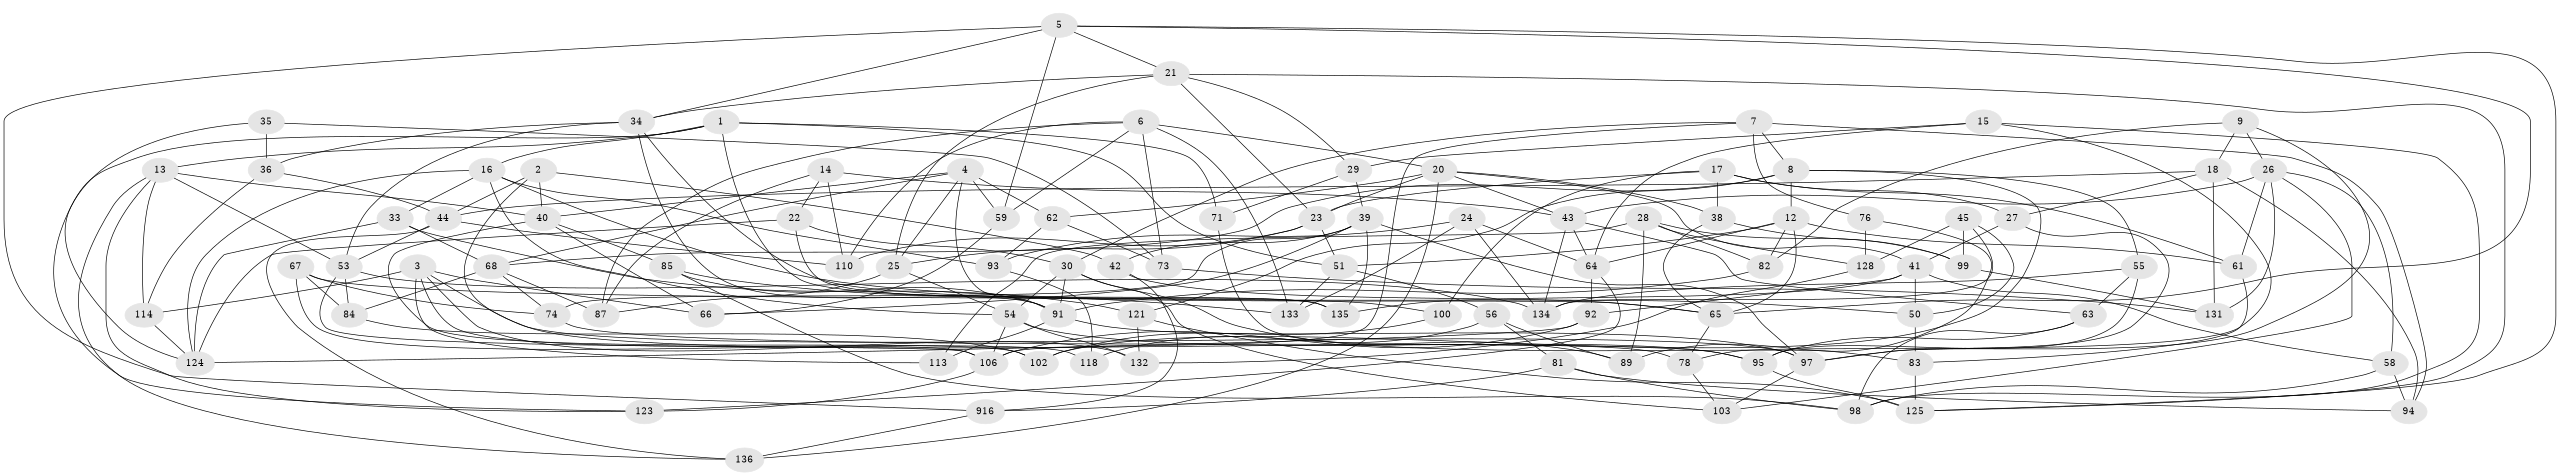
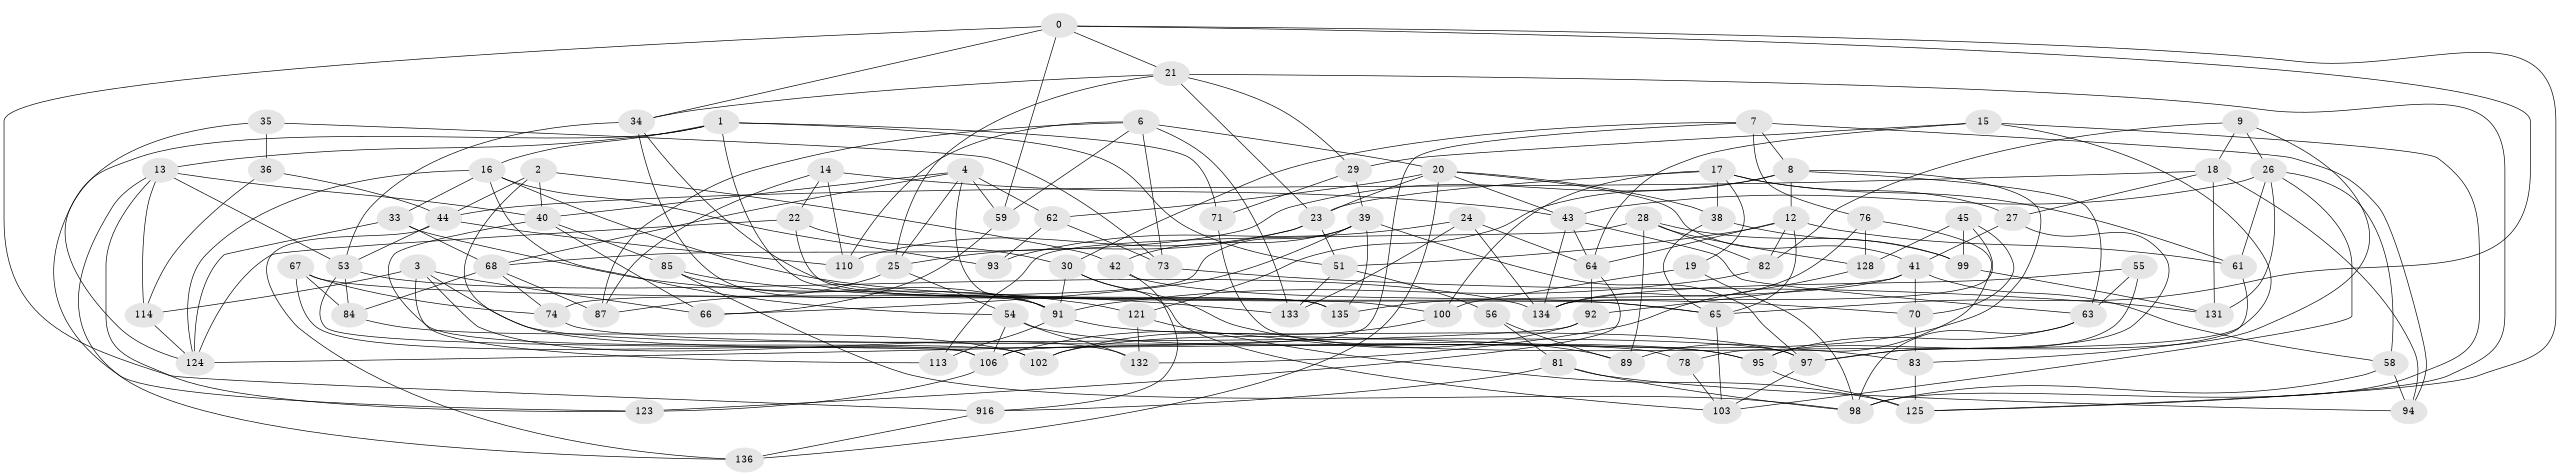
  graph {
    node [color=gray90 style=filled]
    1 [super="+57"]
    13 [super="+96"]
    16 [super="+86"]
    51 [super="+101"]
    71
    123
    135
    40 [super="+48"]
    114
    53 [super="+90"]
    136
    33
-   50
+   50 [label=70]
    54 [super="+130"]
    93
    124 [super="+126"]
    133
    56
    83
    66
    102
    85
    2
    42
    44 [super="+139"]
    78
    65 [super="+111"]
    n28 [label=916]
    110
    103
    3 [super="+112"]
    97 [super="+117"]
    113
-   118
    132
    4 [super="+11"]
    25 [super="+122"]
    59
    62
    68 [super="+75"]
    91 [super="+105"]
    87
    73
    74
    84
-   5 [super="+10"]
+   5 [super="+10" label=0]
    21 [super="+109"]
    34 [super="+52"]
    125 [super="+140"]
    29
    23 [super="+115"]
    36 [super="+129"]
    6 [super="+79"]
    20 [super="+60"]
    43 [super="+88"]
    38 [super="+63"]
    41 [super="+80"]
    131
    7 [super="+32"]
    8 [super="+46"]
    30 [super="+70"]
    76
    94
    106 [super="+120"]
    12 [super="+37"]
    55
    121
    89
    134 [super="+137"]
    128
    82
    61
    64 [super="+119"]
    n74 [label=63]
    95 [super="+127"]
    18 [super="+72"]
    27 [super="+108"]
    9
    26 [super="+141"]
    58
    92
    14
    22
    15
    98 [super="+107"]
    39 [super="+77"]
    17 [super="+49"]
+   19
    100
    99 [super="+138"]
    24
    28 [super="+31"]
    35
    45
    81
    67
    1 -- 13
    1 -- 16
    1 -- 51
    1 -- 71
    1 -- 123
    1 -- 135
    13 -- 123
    13 -- 40
    13 -- 114
    13 -- 53
    13 -- 136
    16 -- 33
    16 -- 50
    16 -- 54
    16 -- 93
    16 -- 124
    51 -- 133
    51 -- 56
    71 -- 83
    40 -- 66
    40 -- 102
    40 -- 85
    114 -- 124
    53 -- 84
    53 -- 106
    53 -- 134
    33 -- 124
    33 -- 68
    33 -- 121
    50 -- 83
    54 -- 132
    54 -- 106
    54 -- 95
-   93 -- 118
-   56 -- 118
    56 -- 89
    56 -- 81
    83 -- 125
    85 -- 133
    85 -- 91
    85 -- 98
    2 -- 40
    2 -- 42
    2 -- 44
    2 -- 78
    42 -- 65
    42 -- n28
    44 -- 53
    44 -- 136
    44 -- 110
    78 -- 103
-   65 -- 78
+   65 -- 103
    n28 -- 136
    3 -- 114
    3 -- 66
    3 -- 97
    3 -- 113
-   3 -- 118
    3 -- 132
    97 -- 103
    4 -- 40
    4 -- 25
    4 -- 59
    4 -- 62
    4 -- 68
    4 -- 91
    25 -- 54
    25 -- 87
    59 -- 66
    62 -- 93
    62 -- 73
    68 -- 87
    68 -- 74
    68 -- 84
    91 -- 97
    91 -- 113
    73 -- 131
    74 -- 95
    84 -- 102
    5 -- 65
    5 -- n28
    5 -- 59
    5 -- 21
    5 -- 34
    5 -- 125
    21 -- 25
    21 -- 34
    21 -- 125
    21 -- 29
    21 -- 23
    34 -- 53
    34 -- 65
    34 -- 91
-   34 -- 36
    29 -- 71
    29 -- 39
    23 -- 51
    23 -- 110
    23 -- 25
    36 -- 114
    36 -- 44
    6 -- 133
    6 -- 110
    6 -- 59
    6 -- 87
    6 -- 73
    6 -- 20
    20 -- 136
    20 -- 62
    20 -- 23
    20 -- 43
    20 -- 38
    20 -- 41
    43 -- 134
    43 -- 64
    43 -- n74
    38 -- 65
    38 -- 99 [weight=2]
    41 -- 135
    41 -- 50
    41 -- 58
    41 -- 92
    7 -- 8
    7 -- 30
    7 -- 76
    7 -- 94
    7 -- 106
    8 -- 102
    8 -- 68
    8 -- 12
-   8 -- 55
+   8 -- n74
    8 -- 121
-   30 -- 54
    30 -- 103
    30 -- 91
    30 -- 89
    76 -- 89
+   76 -- 134
    76 -- 128
    106 -- 123
    12 -- 51
    12 -- 65
    12 -- 82
    12 -- 61
    12 -- 64
    55 -- 134
    55 -- n74
    55 -- 95
    121 -- 132
    121 -- 125
    128 -- 132
    82 -- 91
    61 -- 83
    64 -- 123
    64 -- 92
    n74 -- 95
    n74 -- 98
    95 -- 125
    18 -- 44
    18 -- 131
    18 -- 94
    18 -- 27
    27 -- 97
    27 -- 41
    9 -- 97
    9 -- 82
    9 -- 18
    9 -- 26
    26 -- 103
    26 -- 43
    26 -- 131
    26 -- 61
    26 -- 58
    58 -- 94
    58 -- 98
    92 -- 124
    92 -- 106
    14 -- 110
    14 -- 87
    14 -- 43
    14 -- 22
    22 -- 135
    22 -- 124
    22 -- 30
    15 -- 78
    15 -- 29
    15 -- 64
    15 -- 98
    39 -- 135
    39 -- 66
    39 -- 42
    39 -- 97
    39 -- 74
    17 -- 23
    17 -- 38
    17 -- 61
    17 -- 27
+   17 -- 19
    17 -- 100
+   19 -- 98
+   19 -- 100
    100 -- 102
    99 -- 131
    24 -- 93
    24 -- 133
    24 -- 134
    24 -- 64
    28 -- 113
    28 -- 89
    28 -- 128
    28 -- 82
    28 -- 99
    35 -- 124
    35 -- 73
    35 -- 36
    45 -- 50
    45 -- 134
    45 -- 128
    45 -- 99
    81 -- n28
    81 -- 94
    81 -- 98
    67 -- 74
    67 -- 84
    67 -- 106
    67 -- 100
  }
